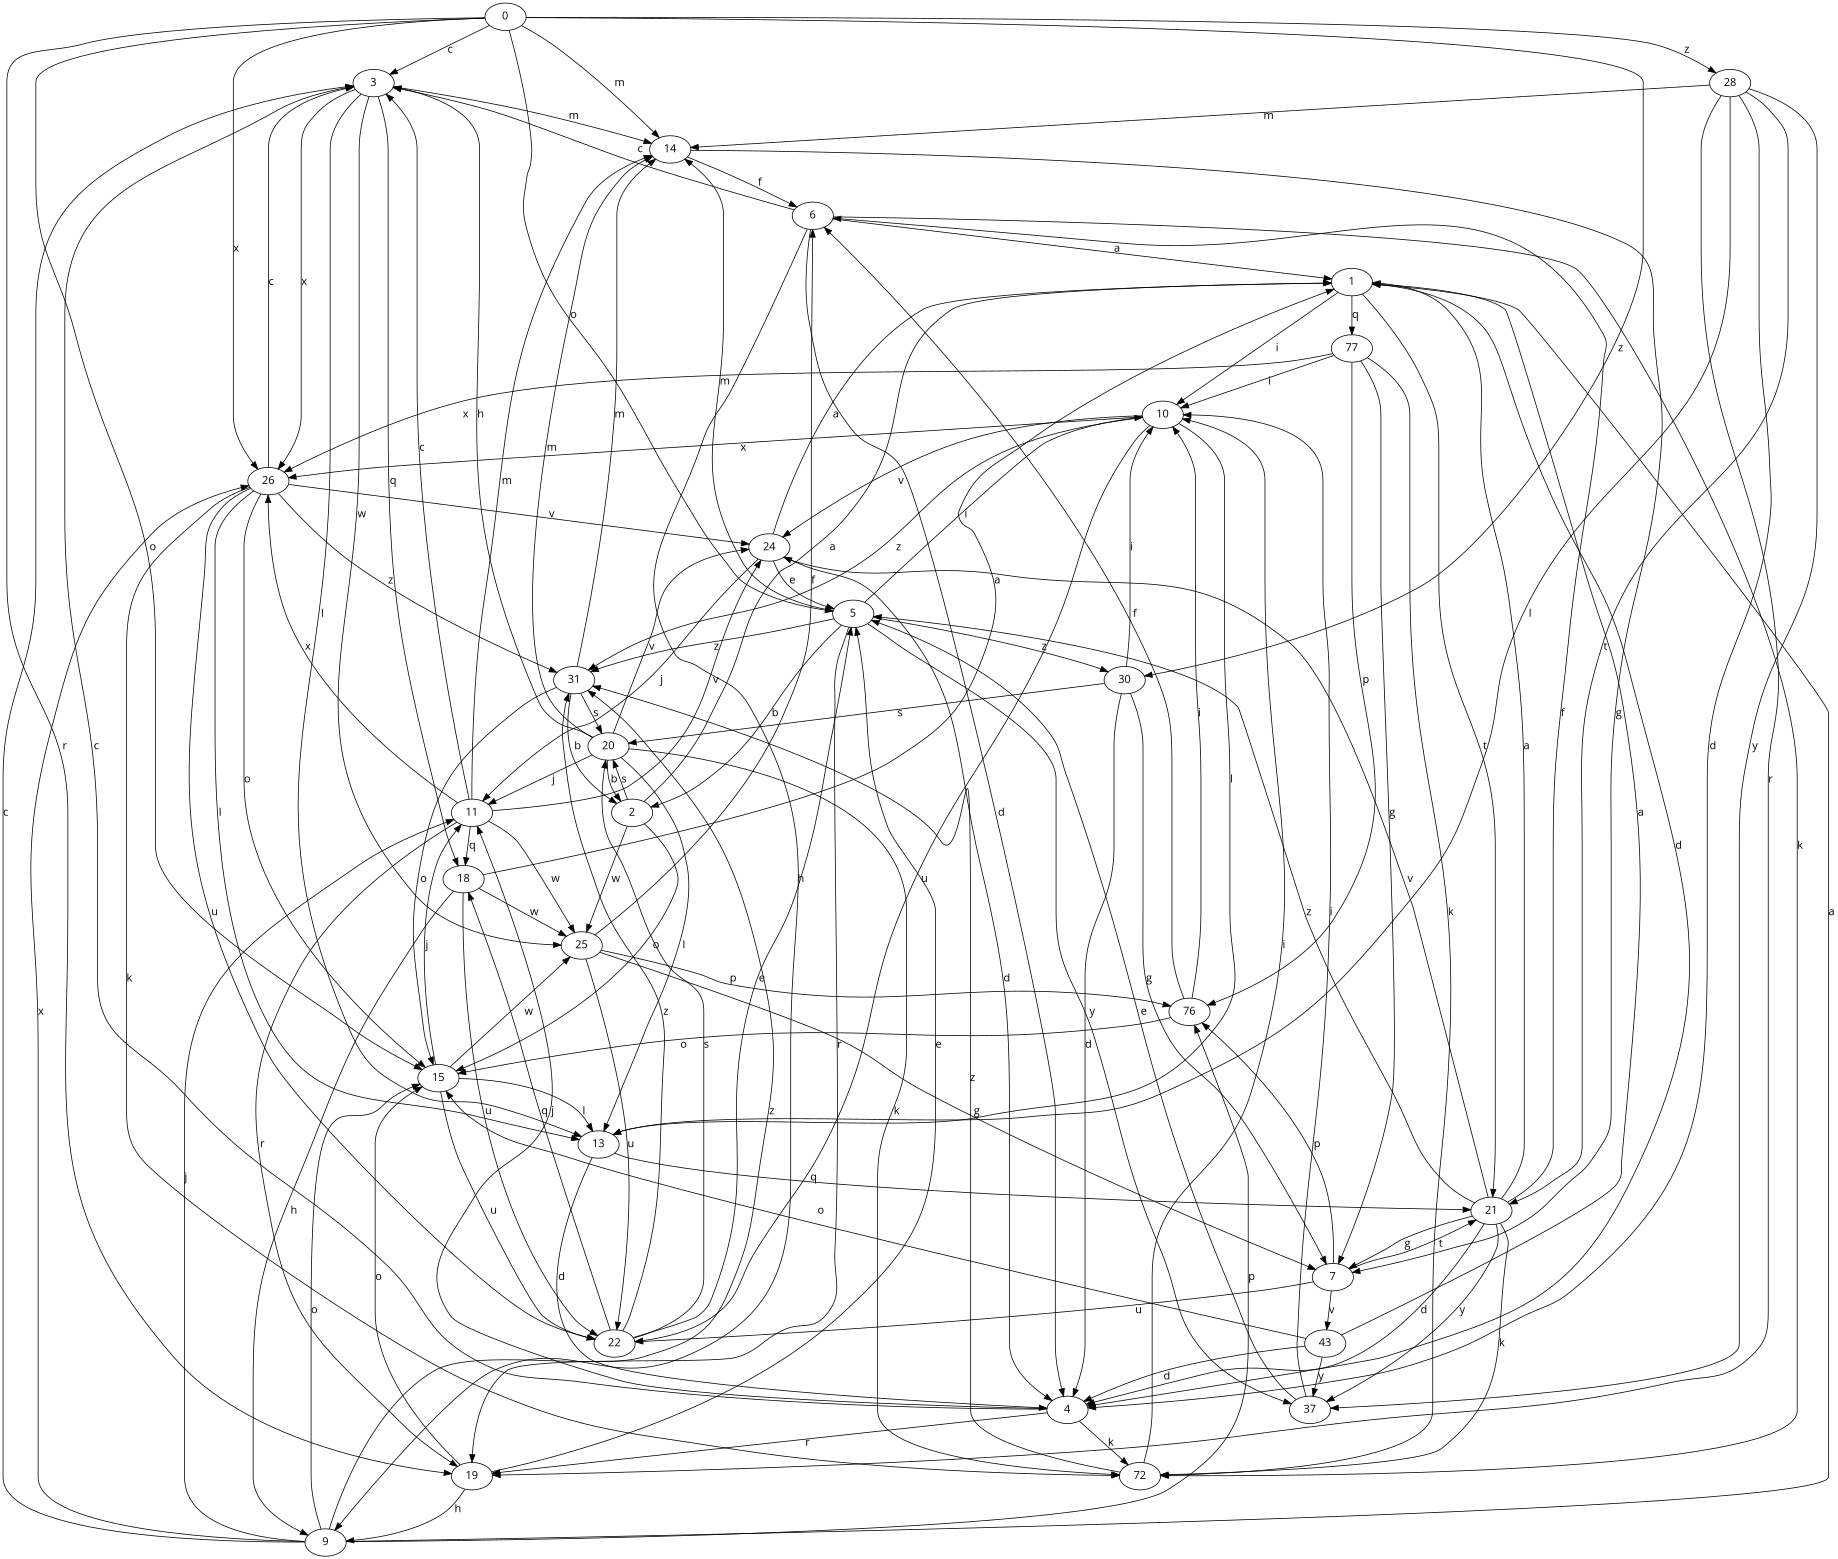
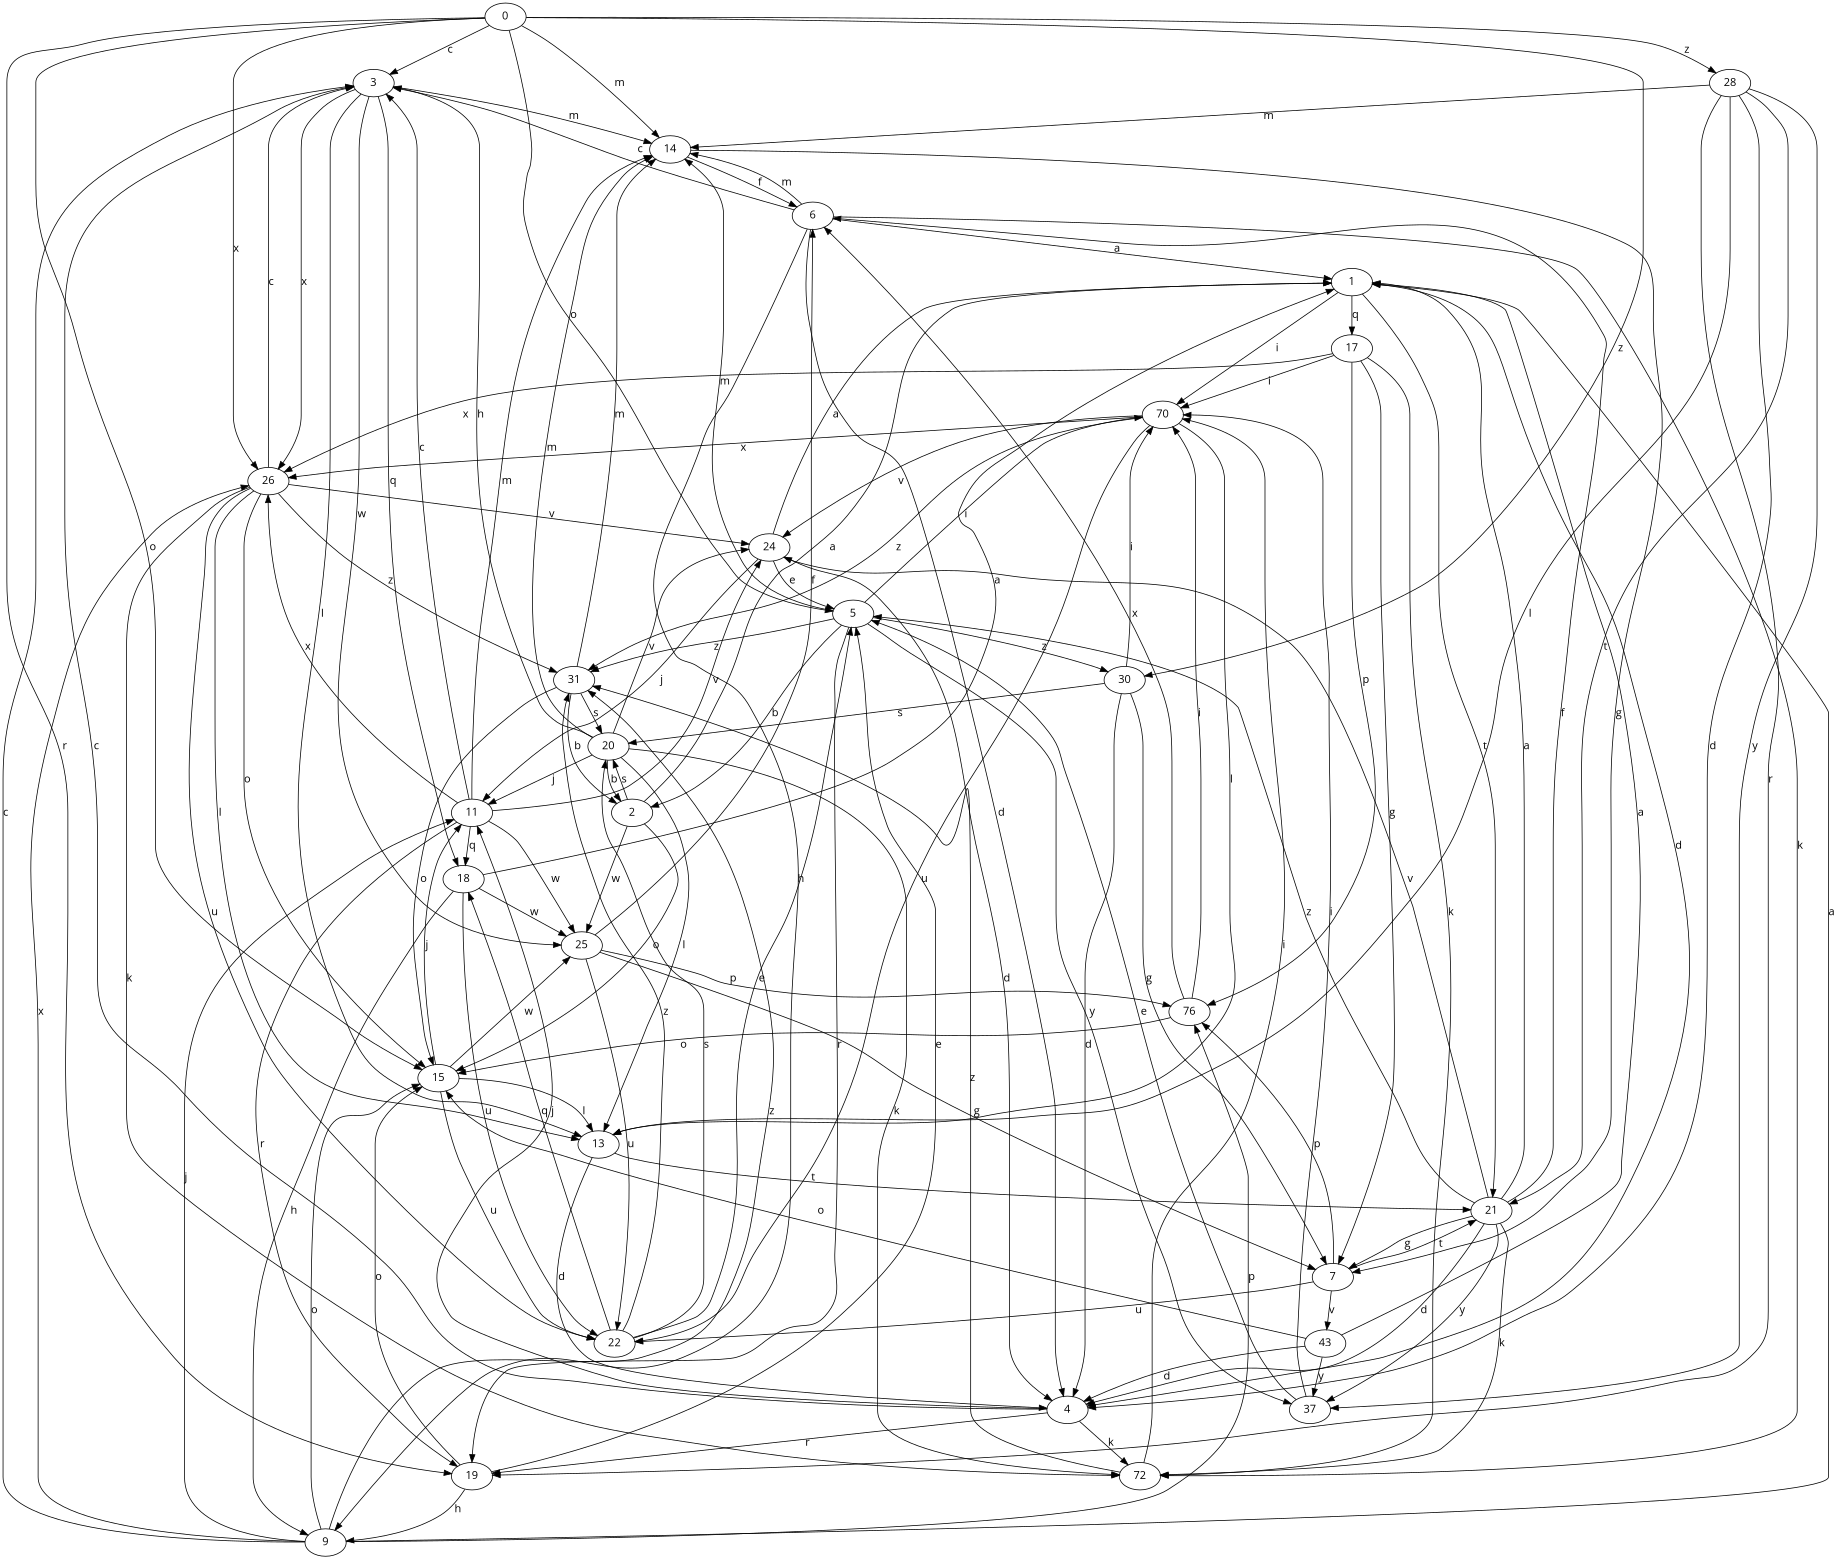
  strict digraph {
    fontname="Open Sans"
    node [fontname="Open Sans"]
    edge [fontname="Open Sans"]
    0
    3
    5
    14
    15
    19
    26
    28
    30
    25
    13
    18
-   10
+   10 [label=70]
    2
    n15 [label=37]
    31
    6
    7
    11
    22
    9
    n22 [label=72]
    24
    4
    21
    20
    1
-   17 [label=77]
+   17
    n29 [label=76]
    n30 [label=43]
    0 -> 3 [label=c]
    0 -> 5 [label=o]
    0 -> 14 [label=m]
    0 -> 15 [label=o]
    0 -> 19 [label=r]
    0 -> 26 [label=x]
    0 -> 28 [label=z]
    0 -> 30 [label=z]
    3 -> 14 [label=m]
    3 -> 26 [label=x]
    3 -> 25 [label=w]
    3 -> 13 [label=l]
    3 -> 18 [label=q]
    5 -> 14 [label=m]
    5 -> 19 [label=r]
    5 -> 30 [label=z]
    5 -> 10 [label=i]
    5 -> 2 [label=b]
    5 -> n15 [label=y]
    5 -> 31 [label=z]
    14 -> 6 [label=f]
    14 -> 7 [label=g]
    15 -> 25 [label=w]
    15 -> 13 [label=l]
    15 -> 11 [label=j]
    15 -> 22 [label=u]
    19 -> 5 [label=e]
    19 -> 15 [label=o]
    19 -> 9 [label=h]
    26 -> 3 [label=c]
    26 -> 15 [label=o]
    26 -> 13 [label=l]
    26 -> 31 [label=z]
    26 -> 22 [label=u]
    26 -> n22 [label=k]
    26 -> 24 [label=v]
    28 -> 14 [label=m]
    28 -> 19 [label=r]
    28 -> 13 [label=l]
    28 -> n15 [label=y]
    28 -> 4 [label=d]
    28 -> 21 [label=t]
    30 -> 10 [label=i]
    30 -> 7 [label=g]
    30 -> 4 [label=d]
    30 -> 20 [label=s]
    25 -> 6 [label=f]
    25 -> 7 [label=g]
    25 -> 22 [label=u]
    25 -> n29 [label=p]
    13 -> 4 [label=d]
-   13 -> 21 [label=q]
+   13 -> 21 [label=t]
    18 -> 25 [label=w]
    18 -> 22 [label=u]
    18 -> 9 [label=h]
    18 -> 1 [label=a]
    10 -> 26 [label=x]
    10 -> 13 [label=l]
    10 -> 31 [label=z]
    10 -> 22 [label=u]
    10 -> 24 [label=v]
    2 -> 15 [label=o]
    2 -> 25 [label=w]
    2 -> 20 [label=s]
    2 -> 1 [label=a]
    n15 -> 5 [label=e]
    n15 -> 10 [label=i]
    31 -> 14 [label=m]
    31 -> 15 [label=o]
    31 -> 2 [label=b]
    31 -> 20 [label=s]
    6 -> 3 [label=c]
+   6 -> 14 [label=m]
    6 -> 9 [label=h]
    6 -> n22 [label=k]
    6 -> 4 [label=d]
    6 -> 1 [label=a]
    7 -> 22 [label=u]
    7 -> 21 [label=t]
    7 -> n29 [label=p]
    7 -> n30 [label=v]
    11 -> 3 [label=c]
    11 -> 14 [label=m]
    11 -> 19 [label=r]
    11 -> 26 [label=x]
    11 -> 25 [label=w]
    11 -> 18 [label=q]
    11 -> 24 [label=v]
    22 -> 5 [label=e]
    22 -> 18 [label=q]
    22 -> 31 [label=z]
    22 -> 20 [label=s]
    9 -> 3 [label=c]
    9 -> 15 [label=o]
    9 -> 26 [label=x]
    9 -> 31 [label=z]
    9 -> 11 [label=j]
    9 -> 1 [label=a]
    9 -> n29 [label=p]
    n22 -> 10 [label=i]
    n22 -> 31 [label=z]
    24 -> 5 [label=e]
    24 -> 11 [label=j]
    24 -> 4 [label=d]
    24 -> 1 [label=a]
    4 -> 3 [label=c]
    4 -> 19 [label=r]
    4 -> 11 [label=j]
    4 -> n22 [label=k]
    21 -> 5 [label=z]
    21 -> n15 [label=y]
    21 -> 6 [label=f]
    21 -> 7 [label=g]
    21 -> n22 [label=k]
    21 -> 24 [label=v]
    21 -> 4 [label=d]
    21 -> 1 [label=a]
    20 -> 3 [label=h]
    20 -> 14 [label=m]
    20 -> 13 [label=l]
    20 -> 2 [label=b]
    20 -> 11 [label=j]
    20 -> n22 [label=k]
    20 -> 24 [label=v]
    1 -> 10 [label=i]
    1 -> 4 [label=d]
    1 -> 21 [label=t]
    1 -> 17 [label=q]
    17 -> 26 [label=x]
    17 -> 10 [label=i]
    17 -> 7 [label=g]
    17 -> n22 [label=k]
    17 -> n29 [label=p]
    n29 -> 15 [label=o]
    n29 -> 10 [label=i]
-   n29 -> 6 [label=f]
+   n29 -> 6 [label=x]
    n30 -> 15 [label=o]
    n30 -> n15 [label=y]
    n30 -> 4 [label=d]
    n30 -> 1 [label=a]
  }
